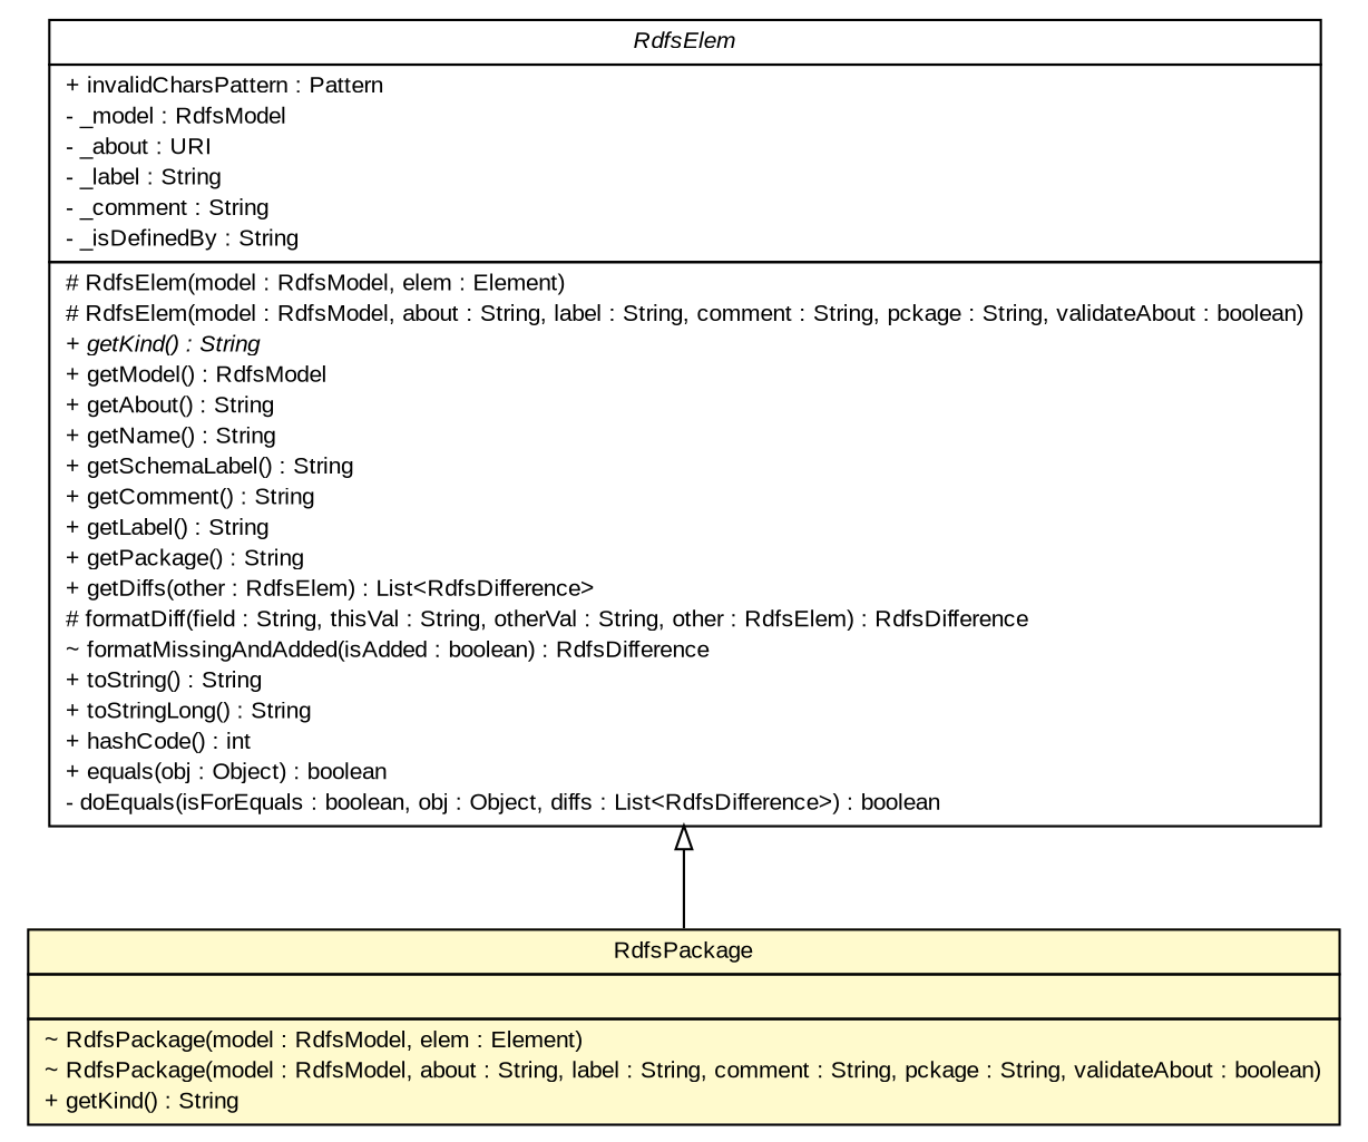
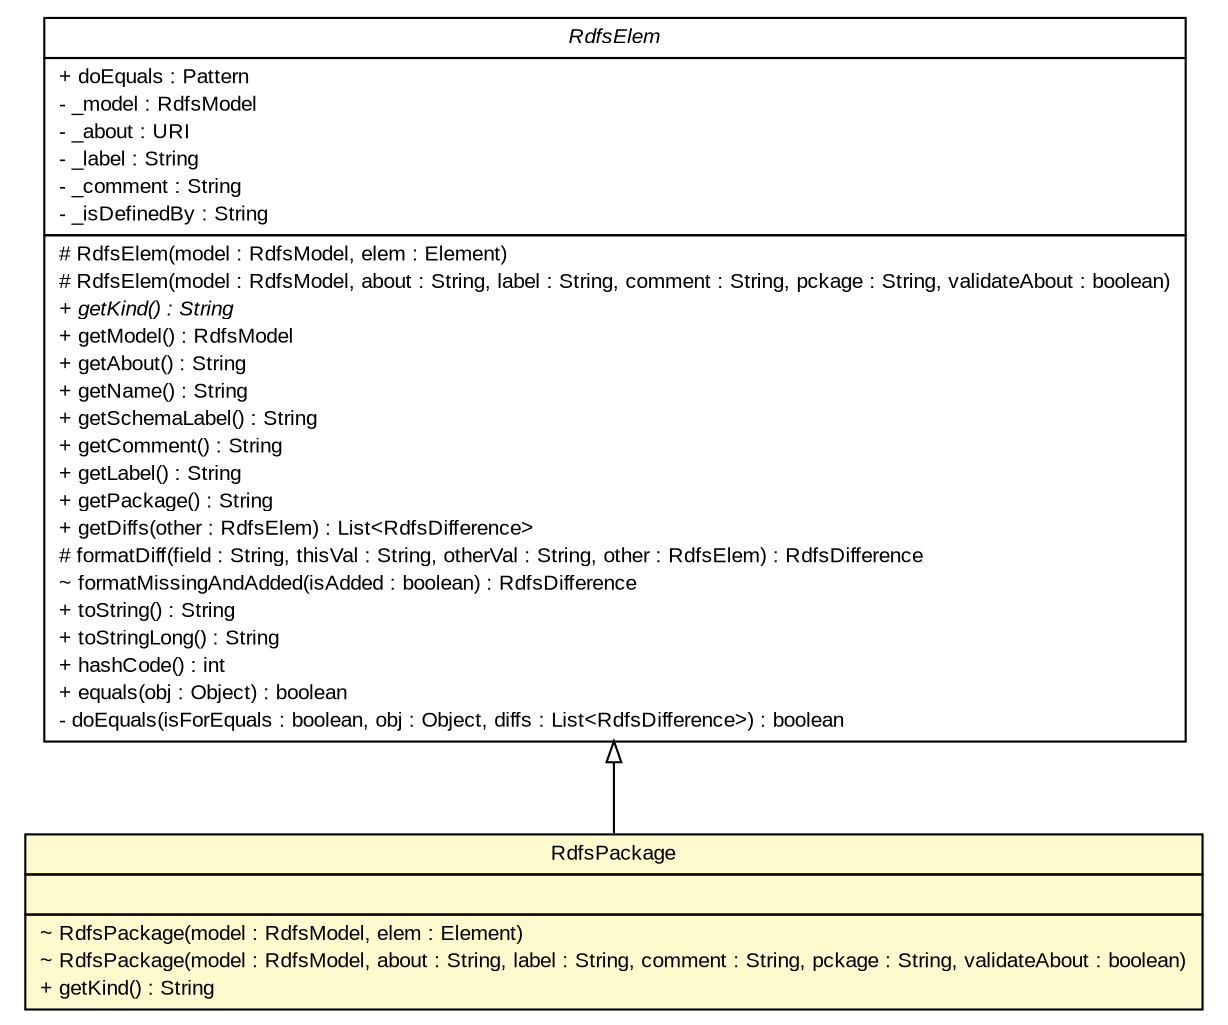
  digraph {
    nodesep=0.25
    ranksep=0.5
    node [fontcolor=black fontname=arial fontsize=10.0 shape=plaintext]
    n1 [label=<<table title="org.tanjakostic.jcleancim.experimental.builder.rdfs.RdfsPackage" border="0" cellborder="1" cellspacing="0" cellpadding="2" port="p" bgcolor="lemonChiffon" href="./RdfsPackage.html"> 		<tr><td><table border="0" cellspacing="0" cellpadding="1"> <tr><td align="center" balign="center"> RdfsPackage </td></tr> 		</table></td></tr> 		<tr><td><table border="0" cellspacing="0" cellpadding="1"> <tr><td align="left" balign="left">  </td></tr> 		</table></td></tr> 		<tr><td><table border="0" cellspacing="0" cellpadding="1"> <tr><td align="left" balign="left"> ~ RdfsPackage(model : RdfsModel, elem : Element) </td></tr> <tr><td align="left" balign="left"> ~ RdfsPackage(model : RdfsModel, about : String, label : String, comment : String, pckage : String, validateAbout : boolean) </td></tr> <tr><td align="left" balign="left"> + getKind() : String </td></tr> 		</table></td></tr> 		</table>>]
-   n2 [label=<<table title="org.tanjakostic.jcleancim.experimental.builder.rdfs.RdfsElem" border="0" cellborder="1" cellspacing="0" cellpadding="2" port="p" href="./RdfsElem.html"> 		<tr><td><table border="0" cellspacing="0" cellpadding="1"> <tr><td align="center" balign="center"><font face="Arial Italic"> RdfsElem </font></td></tr> 		</table></td></tr> 		<tr><td><table border="0" cellspacing="0" cellpadding="1"> <tr><td align="left" balign="left"> + invalidCharsPattern : Pattern </td></tr> <tr><td align="left" balign="left"> - _model : RdfsModel </td></tr> <tr><td align="left" balign="left"> - _about : URI </td></tr> <tr><td align="left" balign="left"> - _label : String </td></tr> <tr><td align="left" balign="left"> - _comment : String </td></tr> <tr><td align="left" balign="left"> - _isDefinedBy : String </td></tr> 		</table></td></tr> 		<tr><td><table border="0" cellspacing="0" cellpadding="1"> <tr><td align="left" balign="left"> # RdfsElem(model : RdfsModel, elem : Element) </td></tr> <tr><td align="left" balign="left"> # RdfsElem(model : RdfsModel, about : String, label : String, comment : String, pckage : String, validateAbout : boolean) </td></tr> <tr><td align="left" balign="left"><font face="Arial Italic" point-size="10.0"> + getKind() : String </font></td></tr> <tr><td align="left" balign="left"> + getModel() : RdfsModel </td></tr> <tr><td align="left" balign="left"> + getAbout() : String </td></tr> <tr><td align="left" balign="left"> + getName() : String </td></tr> <tr><td align="left" balign="left"> + getSchemaLabel() : String </td></tr> <tr><td align="left" balign="left"> + getComment() : String </td></tr> <tr><td align="left" balign="left"> + getLabel() : String </td></tr> <tr><td align="left" balign="left"> + getPackage() : String </td></tr> <tr><td align="left" balign="left"> + getDiffs(other : RdfsElem) : List&lt;RdfsDifference&gt; </td></tr> <tr><td align="left" balign="left"> # formatDiff(field : String, thisVal : String, otherVal : String, other : RdfsElem) : RdfsDifference </td></tr> <tr><td align="left" balign="left"> ~ formatMissingAndAdded(isAdded : boolean) : RdfsDifference </td></tr> <tr><td align="left" balign="left"> + toString() : String </td></tr> <tr><td align="left" balign="left"> + toStringLong() : String </td></tr> <tr><td align="left" balign="left"> + hashCode() : int </td></tr> <tr><td align="left" balign="left"> + equals(obj : Object) : boolean </td></tr> <tr><td align="left" balign="left"> - doEquals(isForEquals : boolean, obj : Object, diffs : List&lt;RdfsDifference&gt;) : boolean </td></tr> 		</table></td></tr> 		</table>>]
+   n2 [label=<<table title="org.tanjakostic.jcleancim.experimental.builder.rdfs.RdfsElem" border="0" cellborder="1" cellspacing="0" cellpadding="2" port="p" href="./RdfsElem.html"> 		<tr><td><table border="0" cellspacing="0" cellpadding="1"> <tr><td align="center" balign="center"><font face="Arial Italic"> RdfsElem </font></td></tr> 		</table></td></tr> 		<tr><td><table border="0" cellspacing="0" cellpadding="1"> <tr><td align="left" balign="left"> + doEquals : Pattern </td></tr> <tr><td align="left" balign="left"> - _model : RdfsModel </td></tr> <tr><td align="left" balign="left"> - _about : URI </td></tr> <tr><td align="left" balign="left"> - _label : String </td></tr> <tr><td align="left" balign="left"> - _comment : String </td></tr> <tr><td align="left" balign="left"> - _isDefinedBy : String </td></tr> 		</table></td></tr> 		<tr><td><table border="0" cellspacing="0" cellpadding="1"> <tr><td align="left" balign="left"> # RdfsElem(model : RdfsModel, elem : Element) </td></tr> <tr><td align="left" balign="left"> # RdfsElem(model : RdfsModel, about : String, label : String, comment : String, pckage : String, validateAbout : boolean) </td></tr> <tr><td align="left" balign="left"><font face="Arial Italic" point-size="10.0"> + getKind() : String </font></td></tr> <tr><td align="left" balign="left"> + getModel() : RdfsModel </td></tr> <tr><td align="left" balign="left"> + getAbout() : String </td></tr> <tr><td align="left" balign="left"> + getName() : String </td></tr> <tr><td align="left" balign="left"> + getSchemaLabel() : String </td></tr> <tr><td align="left" balign="left"> + getComment() : String </td></tr> <tr><td align="left" balign="left"> + getLabel() : String </td></tr> <tr><td align="left" balign="left"> + getPackage() : String </td></tr> <tr><td align="left" balign="left"> + getDiffs(other : RdfsElem) : List&lt;RdfsDifference&gt; </td></tr> <tr><td align="left" balign="left"> # formatDiff(field : String, thisVal : String, otherVal : String, other : RdfsElem) : RdfsDifference </td></tr> <tr><td align="left" balign="left"> ~ formatMissingAndAdded(isAdded : boolean) : RdfsDifference </td></tr> <tr><td align="left" balign="left"> + toString() : String </td></tr> <tr><td align="left" balign="left"> + toStringLong() : String </td></tr> <tr><td align="left" balign="left"> + hashCode() : int </td></tr> <tr><td align="left" balign="left"> + equals(obj : Object) : boolean </td></tr> <tr><td align="left" balign="left"> - doEquals(isForEquals : boolean, obj : Object, diffs : List&lt;RdfsDifference&gt;) : boolean </td></tr> 		</table></td></tr> 		</table>>]
    n2 -> n1 [arrowtail=empty dir=back fontname=arial fontsize=10 headport=p labelfontname=arial labelfontsize=10 tailport=p]
  }
